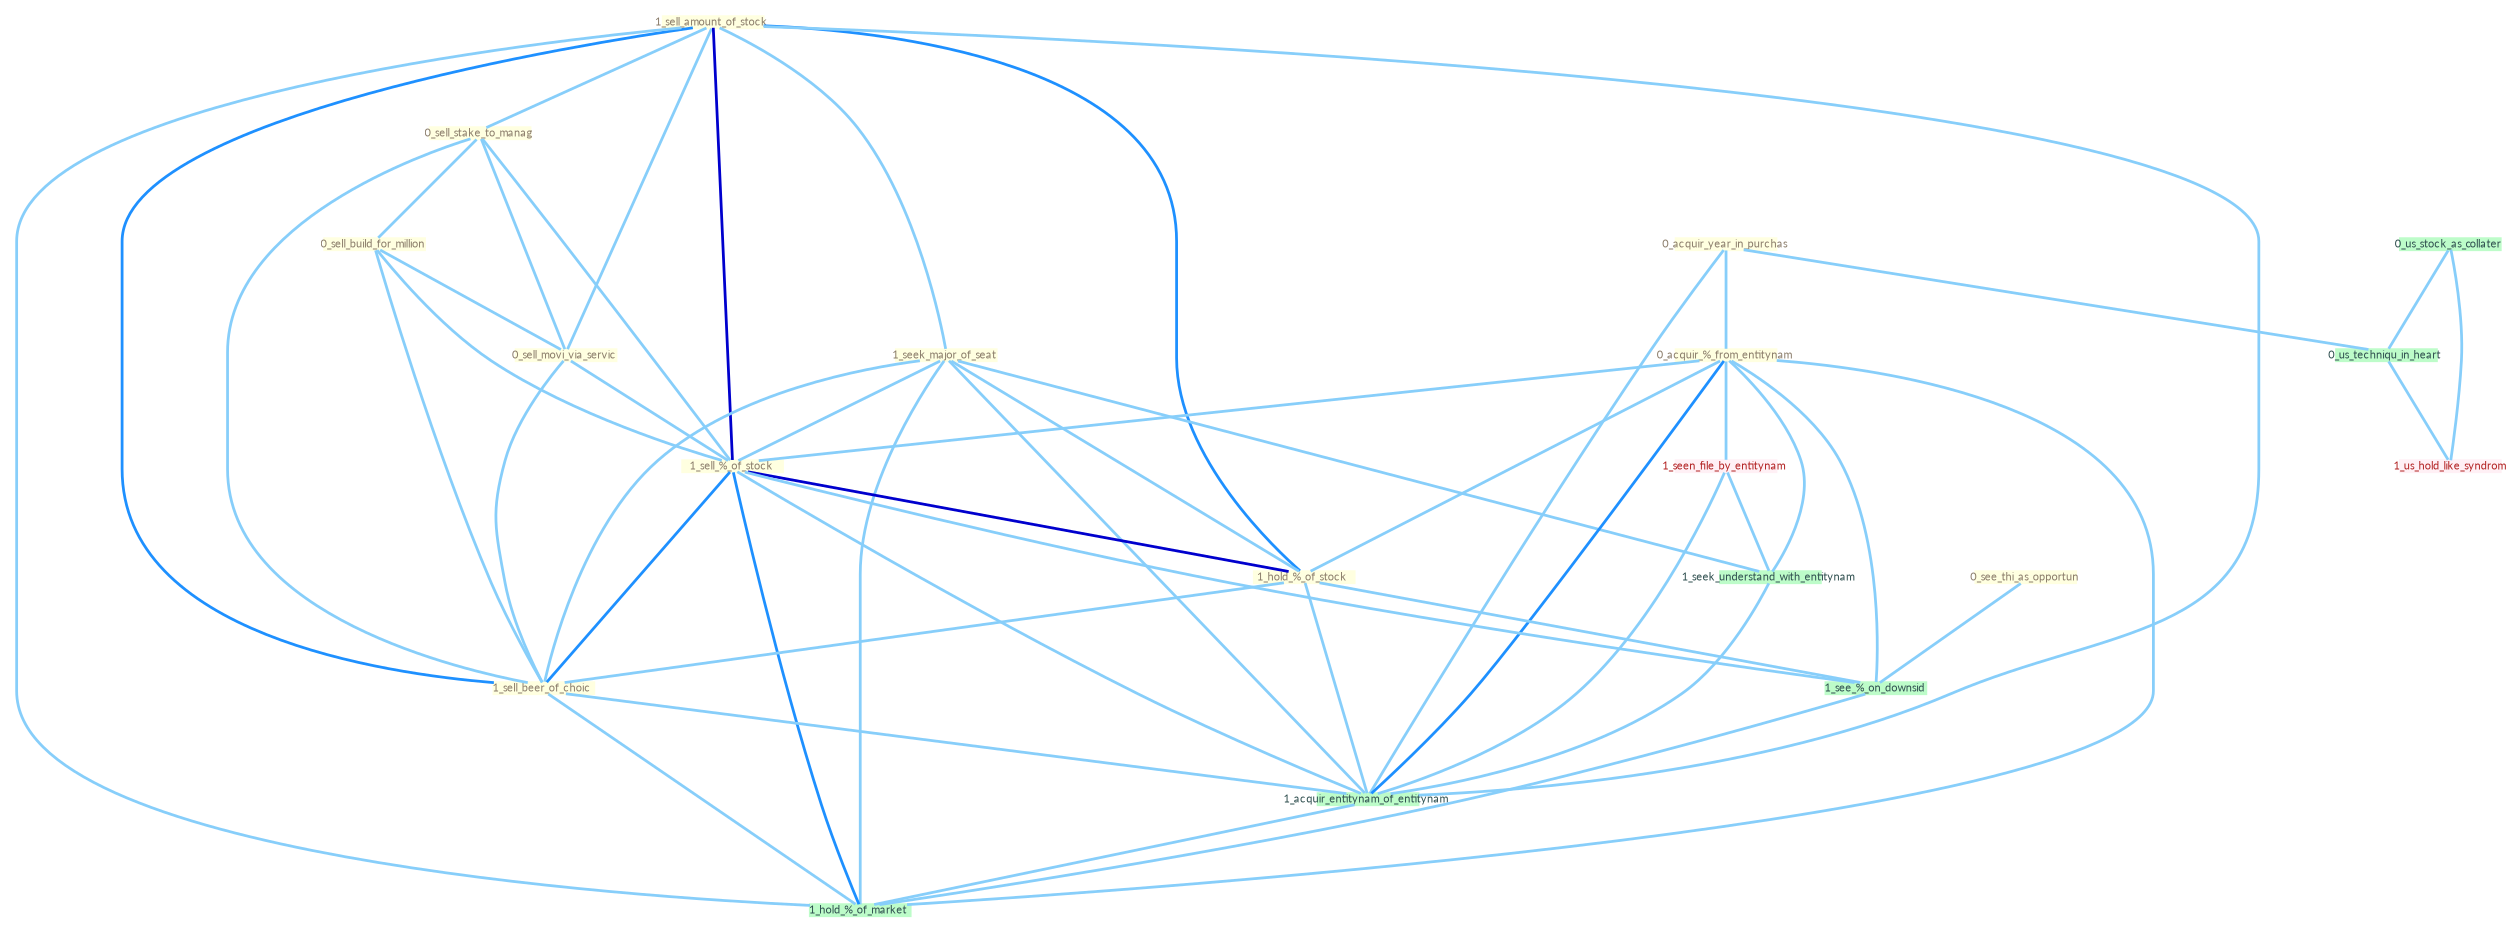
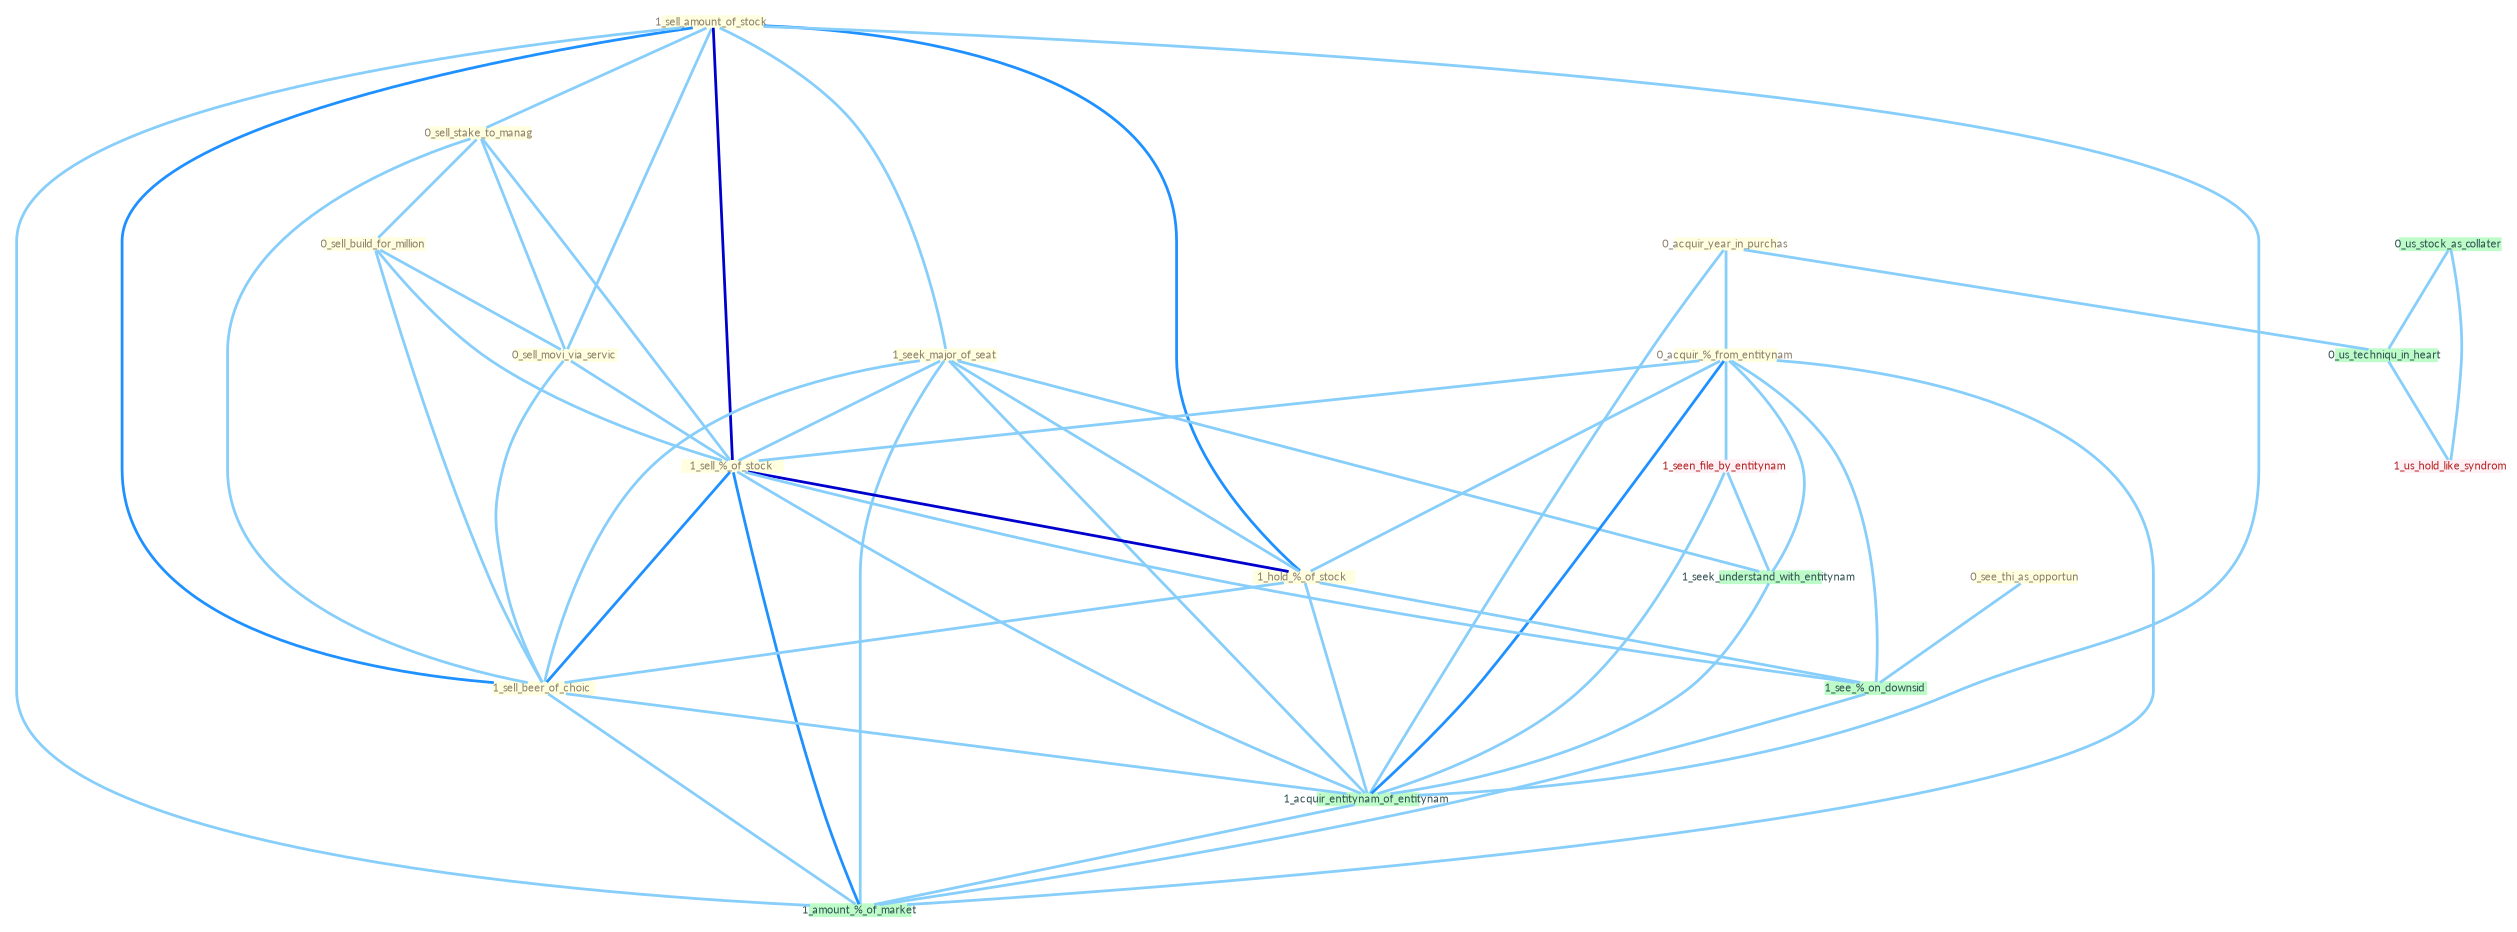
  graph {
    fontname=Lato
    node [color="#ffffe0" fixedsize=true fontcolor="#8b7d6b" fontname=Lato fontsize=4 shape=polygon style=filled]
    edge [color="#87cefa" fontname=Lato w=1]
    "1_sell_amount_of_stock " [height=.06 width=.5]
    "0_acquir_year_in_purchas " [height=.06 width=.5]
    "0_see_thi_as_opportun " [height=.06 width=.5]
    "1_seek_major_of_seat " [height=.06 width=.5]
    "0_sell_stake_to_manag " [height=.06 width=.5]
    "0_acquir_%_from_entitynam " [height=.06 width=.5]
    "0_sell_build_for_million " [height=.06 width=.5]
    "0_sell_movi_via_servic " [height=.06 width=.5]
    "1_sell_%_of_stock " [height=.06 width=.5]
    "1_hold_%_of_stock " [height=.06 width=.5]
    "1_sell_beer_of_choic " [height=.06 width=.5]
    "1_seen_file_by_entitynam " [color="#fff0f5" fontcolor="#b22222" height=.06 width=.5]
    n13 [color="#fff0f5" fontcolor="#b22222" height=.06 label="1_us_hold_like_syndrom" width=.5]
    "1_acquir_entitynam_of_entitynam " [color="#BDFCC9" fontcolor="#2f4f4f" height=.06 width=.5]
-   "1_hold_%_of_market " [color="#BDFCC9" fontcolor="#2f4f4f" height=.06 width=.5]
+   "1_hold_%_of_market " [color="#BDFCC9" fontcolor="#2f4f4f" height=.06 width=.5 label="1_amount_%_of_market"]
    "0_us_techniqu_in_heart " [color="#BDFCC9" fontcolor="#2f4f4f" height=.06 width=.5]
    "1_see_%_on_downsid " [color="#BDFCC9" fontcolor="#2f4f4f" height=.06 width=.5]
    "1_seek_understand_with_entitynam " [color="#BDFCC9" fontcolor="#2f4f4f" height=.06 width=.5]
    "0_us_stock_as_collater " [color="#BDFCC9" fontcolor="#2f4f4f" height=.06 width=.5]
    subgraph sub_1 {
      "1_sell_amount_of_stock "
      "0_acquir_year_in_purchas "
      "0_see_thi_as_opportun "
      "1_seek_major_of_seat "
      "0_sell_stake_to_manag "
      "0_acquir_%_from_entitynam "
      "0_sell_build_for_million "
      "0_sell_movi_via_servic "
      "1_sell_%_of_stock "
      "1_hold_%_of_stock "
      "1_sell_beer_of_choic "
    }
    subgraph sub_2 {
      "1_seen_file_by_entitynam "
      n13
    }
    "1_sell_amount_of_stock " -- "1_seek_major_of_seat "
    "1_sell_amount_of_stock " -- "0_sell_stake_to_manag "
    "1_sell_amount_of_stock " -- "0_sell_movi_via_servic "
    "1_sell_amount_of_stock " -- "1_sell_%_of_stock " [color="#0000cd" w=3]
    "1_sell_amount_of_stock " -- "1_hold_%_of_stock " [color="#1e90ff" w=2]
    "1_sell_amount_of_stock " -- "1_sell_beer_of_choic " [color="#1e90ff" w=2]
    "1_sell_amount_of_stock " -- "1_acquir_entitynam_of_entitynam "
    "1_sell_amount_of_stock " -- "1_hold_%_of_market "
    "0_acquir_year_in_purchas " -- "0_acquir_%_from_entitynam "
    "0_acquir_year_in_purchas " -- "1_acquir_entitynam_of_entitynam "
    "0_acquir_year_in_purchas " -- "0_us_techniqu_in_heart "
    "0_see_thi_as_opportun " -- "1_see_%_on_downsid "
    "1_seek_major_of_seat " -- "1_sell_%_of_stock "
    "1_seek_major_of_seat " -- "1_hold_%_of_stock "
    "1_seek_major_of_seat " -- "1_sell_beer_of_choic "
    "1_seek_major_of_seat " -- "1_acquir_entitynam_of_entitynam "
    "1_seek_major_of_seat " -- "1_hold_%_of_market "
    "1_seek_major_of_seat " -- "1_seek_understand_with_entitynam "
    "0_sell_stake_to_manag " -- "0_sell_build_for_million "
    "0_sell_stake_to_manag " -- "0_sell_movi_via_servic "
    "0_sell_stake_to_manag " -- "1_sell_%_of_stock "
    "0_sell_stake_to_manag " -- "1_sell_beer_of_choic "
    "0_acquir_%_from_entitynam " -- "1_sell_%_of_stock "
    "0_acquir_%_from_entitynam " -- "1_hold_%_of_stock "
    "0_acquir_%_from_entitynam " -- "1_seen_file_by_entitynam "
    "0_acquir_%_from_entitynam " -- "1_acquir_entitynam_of_entitynam " [color="#1e90ff" w=2]
    "0_acquir_%_from_entitynam " -- "1_hold_%_of_market "
    "0_acquir_%_from_entitynam " -- "1_see_%_on_downsid "
    "0_acquir_%_from_entitynam " -- "1_seek_understand_with_entitynam "
    "0_sell_build_for_million " -- "0_sell_movi_via_servic "
    "0_sell_build_for_million " -- "1_sell_%_of_stock "
    "0_sell_build_for_million " -- "1_sell_beer_of_choic "
    "0_sell_movi_via_servic " -- "1_sell_%_of_stock "
    "0_sell_movi_via_servic " -- "1_sell_beer_of_choic "
    "1_sell_%_of_stock " -- "1_hold_%_of_stock " [color="#0000cd" w=3]
    "1_sell_%_of_stock " -- "1_sell_beer_of_choic " [color="#1e90ff" w=2]
    "1_sell_%_of_stock " -- "1_acquir_entitynam_of_entitynam "
    "1_sell_%_of_stock " -- "1_hold_%_of_market " [color="#1e90ff" w=2]
    "1_sell_%_of_stock " -- "1_see_%_on_downsid "
    "1_hold_%_of_stock " -- "1_sell_beer_of_choic "
    "1_hold_%_of_stock " -- "1_acquir_entitynam_of_entitynam "
    "1_hold_%_of_stock " -- "1_see_%_on_downsid "
    "1_sell_beer_of_choic " -- "1_acquir_entitynam_of_entitynam "
    "1_sell_beer_of_choic " -- "1_hold_%_of_market "
    "1_seen_file_by_entitynam " -- "1_acquir_entitynam_of_entitynam "
    "1_seen_file_by_entitynam " -- "1_seek_understand_with_entitynam "
    "1_acquir_entitynam_of_entitynam " -- "1_hold_%_of_market "
    "0_us_techniqu_in_heart " -- n13
    "1_see_%_on_downsid " -- "1_hold_%_of_market "
    "1_seek_understand_with_entitynam " -- "1_acquir_entitynam_of_entitynam "
    "0_us_stock_as_collater " -- n13
    "0_us_stock_as_collater " -- "0_us_techniqu_in_heart "
  }
